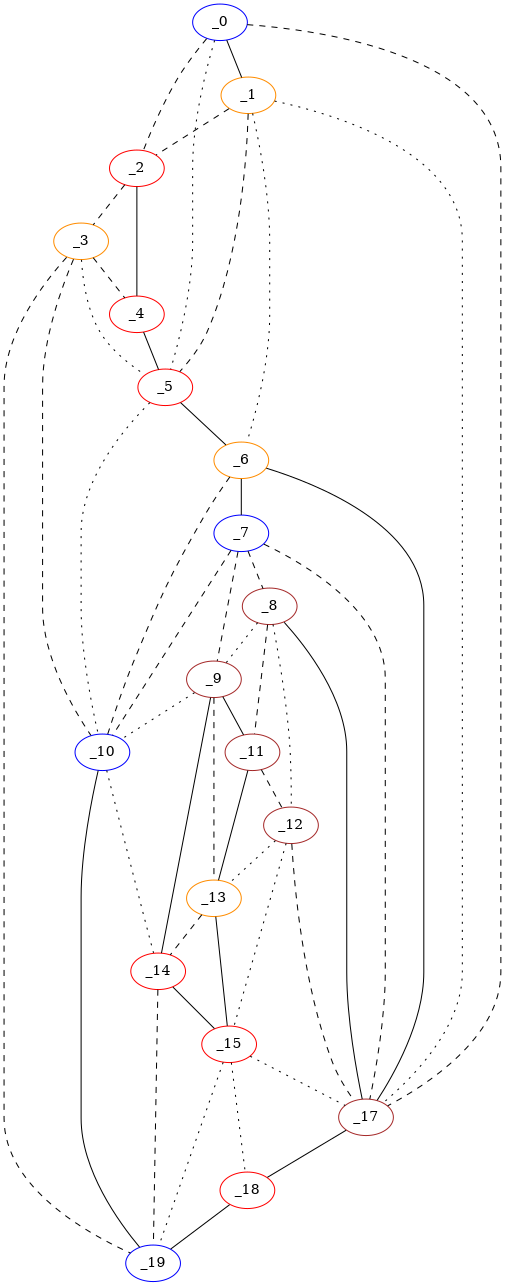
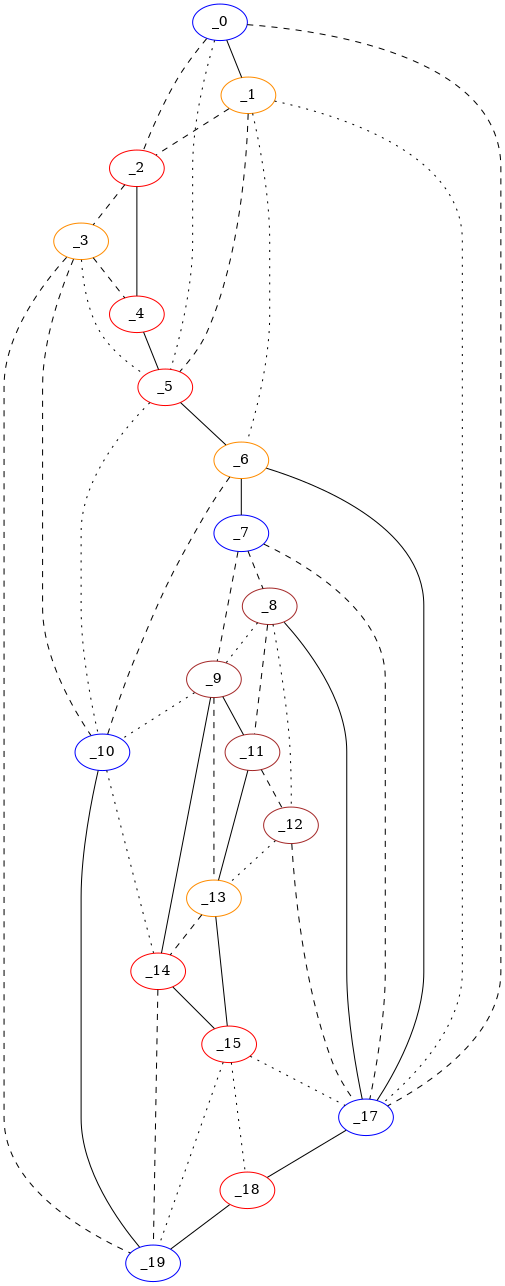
  graph {
    node [color=red x=18 y=58]
    edge [style=dashed valence=2]
    _0 [color=blue x=6 y=59]
    _1 [color=darkorange x=17]
    _2 [y=69]
-   _17 [color=brown x=112 y=42]
+   _17 [color=blue x=112 y=42]
    _5 [x=42 y=56]
    _6 [color=darkorange x=57 y=53]
    _3 [color=darkorange y=84]
    _4 [x=35 y=57]
    _10 [color=blue x=85 y=73]
    _19 [color=blue x=125 y=67]
    _18 [x=125 y=53]
    _7 [color=blue x=65 y=52]
    _14 [x=100 y=70]
    _8 [color=brown x=78 y=50]
    _9 [color=brown x=84 y=60]
    _15 [x=108 y=57]
    _11 [color=brown x=87 y=52]
    _12 [color=brown x=96 y=49]
    _13 [color=darkorange x=98]
    _0 -- _1 [style=solid valence=1]
    _0 -- _2
    _0 -- _17 [valence=1]
    _0 -- _5 [style=dotted valence=1]
    _1 -- _2
    _1 -- _17 [style=dotted valence=1]
    _1 -- _5
    _1 -- _6 [style=dotted]
    _2 -- _3 [valence=1]
    _2 -- _4 [style=solid valence=1]
    _17 -- _18 [style=solid valence=1]
    _5 -- _6 [style=solid]
    _5 -- _10 [style=dotted]
    _6 -- _17 [style=solid]
    _6 -- _10
    _6 -- _7 [style=solid valence=1]
    _3 -- _5 [style=dotted]
    _3 -- _4
    _3 -- _10 [valence=1]
    _3 -- _19 [valence=1]
    _4 -- _5 [style=solid valence=1]
    _10 -- _19 [style=solid]
    _10 -- _14 [style=dotted]
    _18 -- _19 [style=solid valence=1]
    _7 -- _17
-   _7 -- _10
    _7 -- _8
    _7 -- _9
    _14 -- _19 [valence=1]
    _14 -- _15 [style=solid]
    _8 -- _17 [style=solid]
    _8 -- _9 [style=dotted valence=1]
    _8 -- _11
    _8 -- _12 [style=dotted]
    _9 -- _10 [style=dotted]
    _9 -- _14 [style=solid]
    _9 -- _11 [style=solid valence=1]
    _9 -- _13
    _15 -- _17 [style=dotted]
    _15 -- _19 [style=dotted]
    _15 -- _18 [style=dotted]
    _11 -- _12 [valence=1]
    _11 -- _13 [style=solid]
    _12 -- _17
-   _12 -- _15 [style=dotted]
    _12 -- _13 [style=dotted]
    _13 -- _14 [valence=1]
    _13 -- _15 [style=solid]
  }
